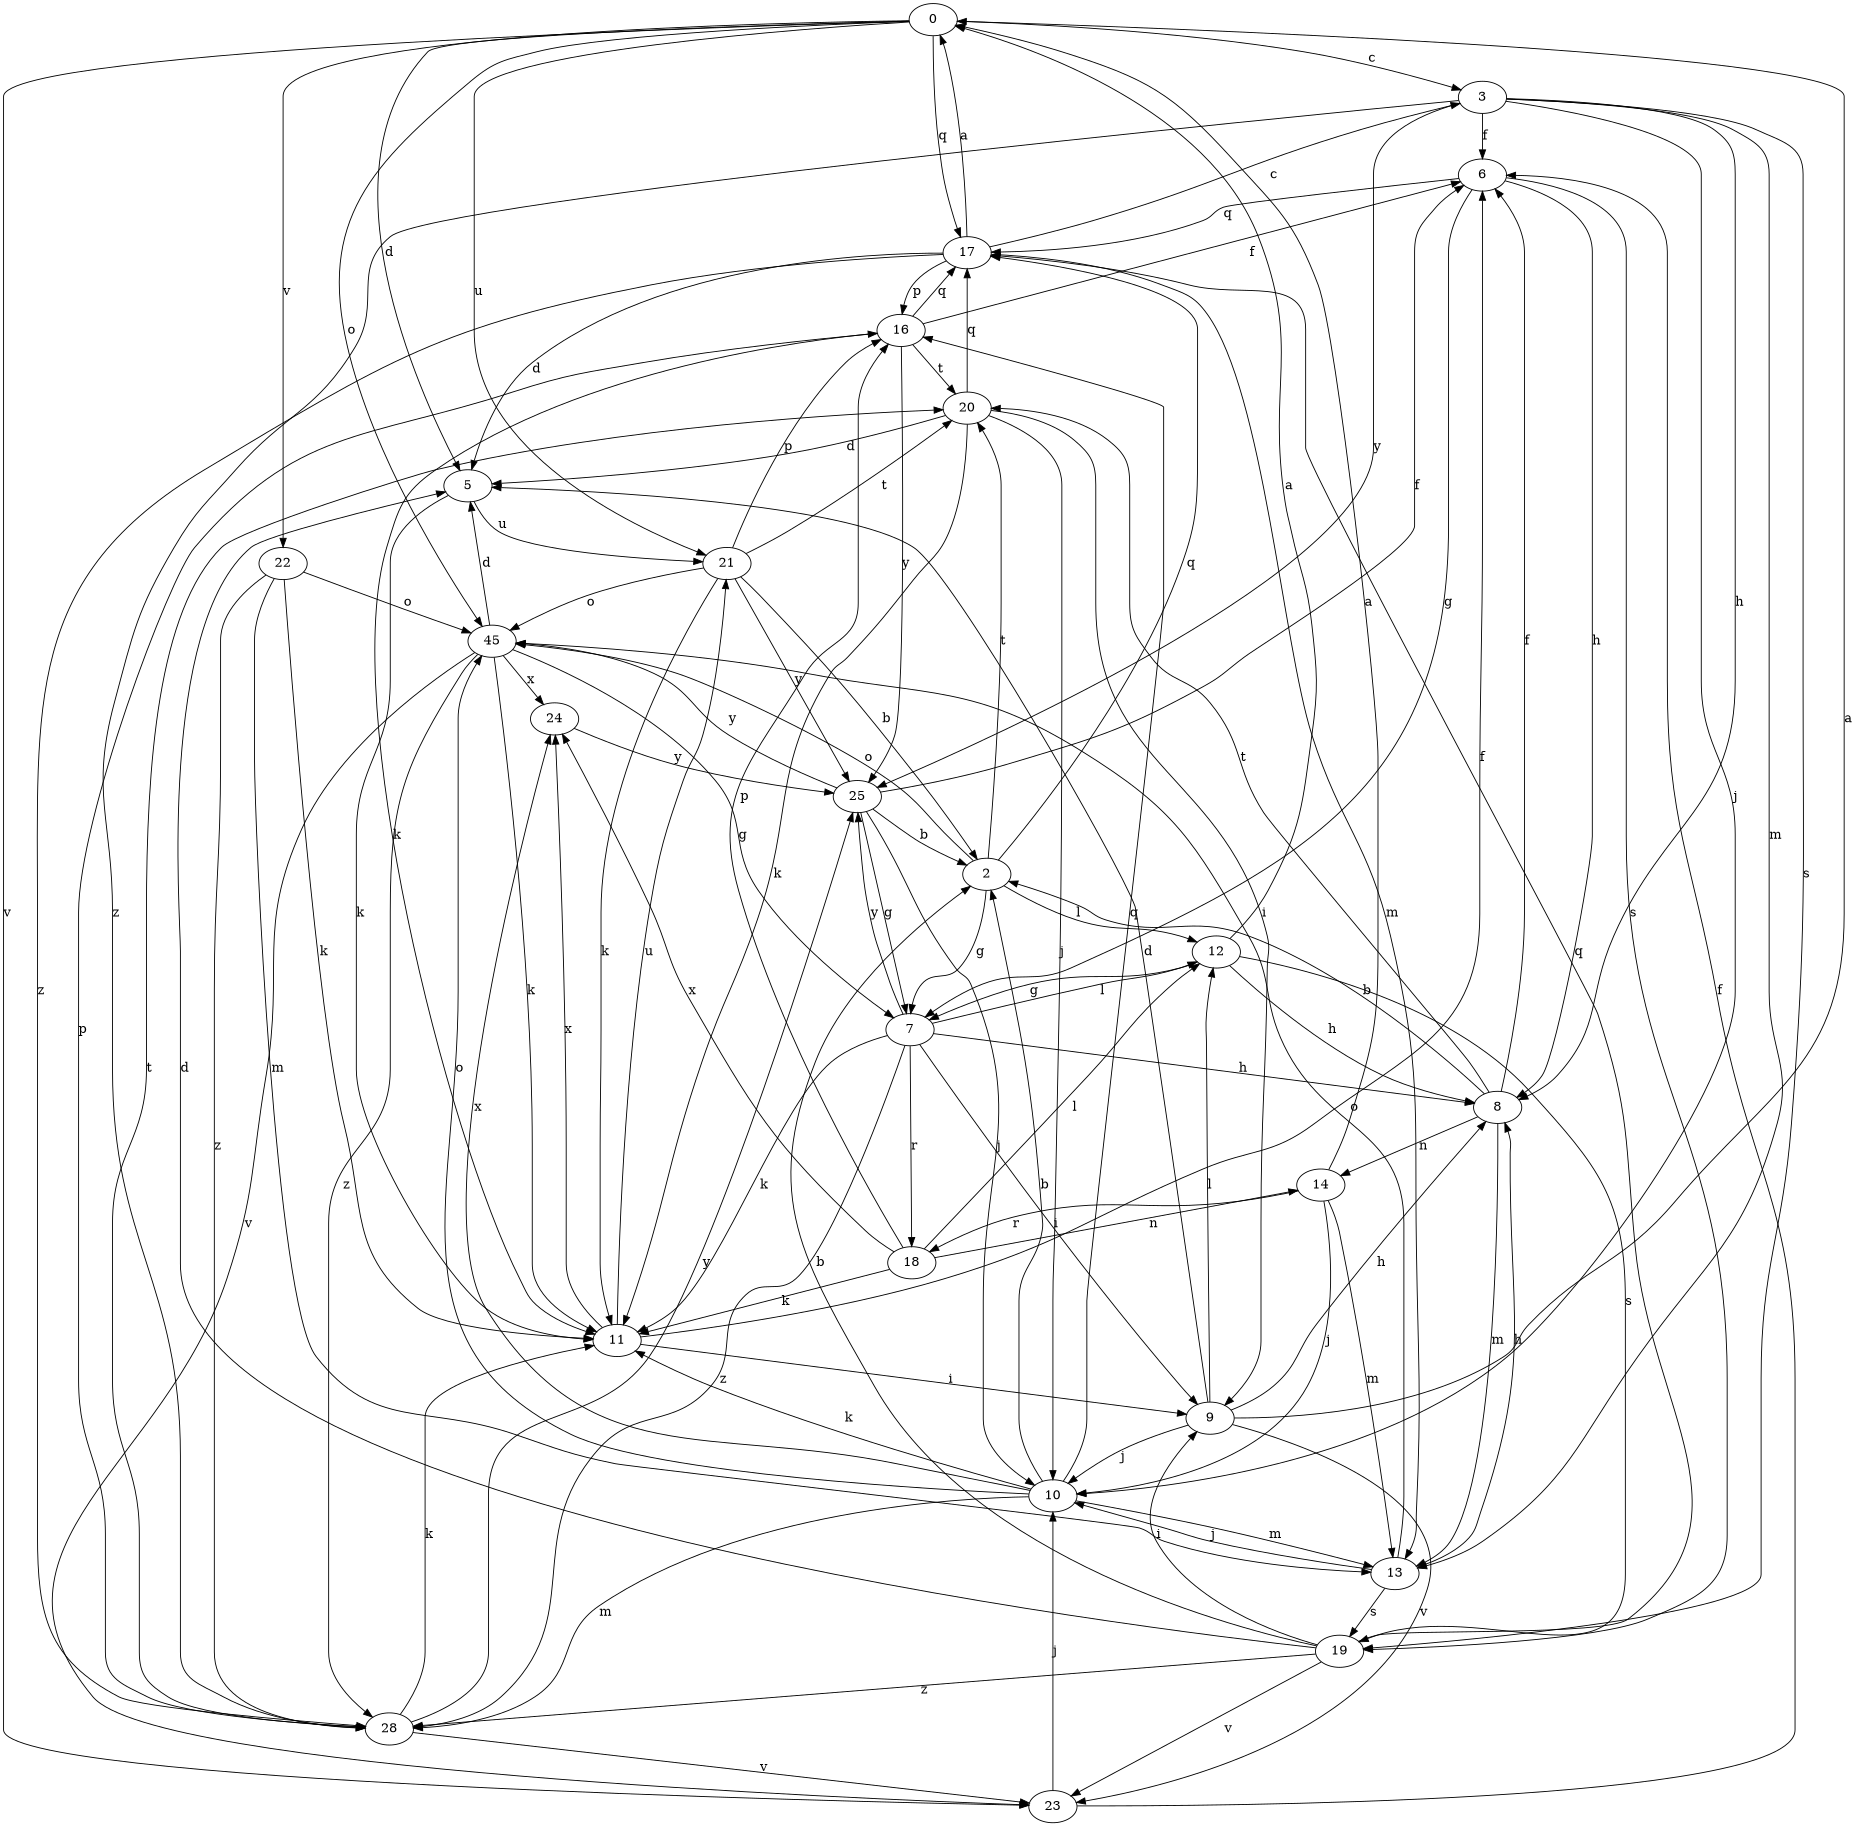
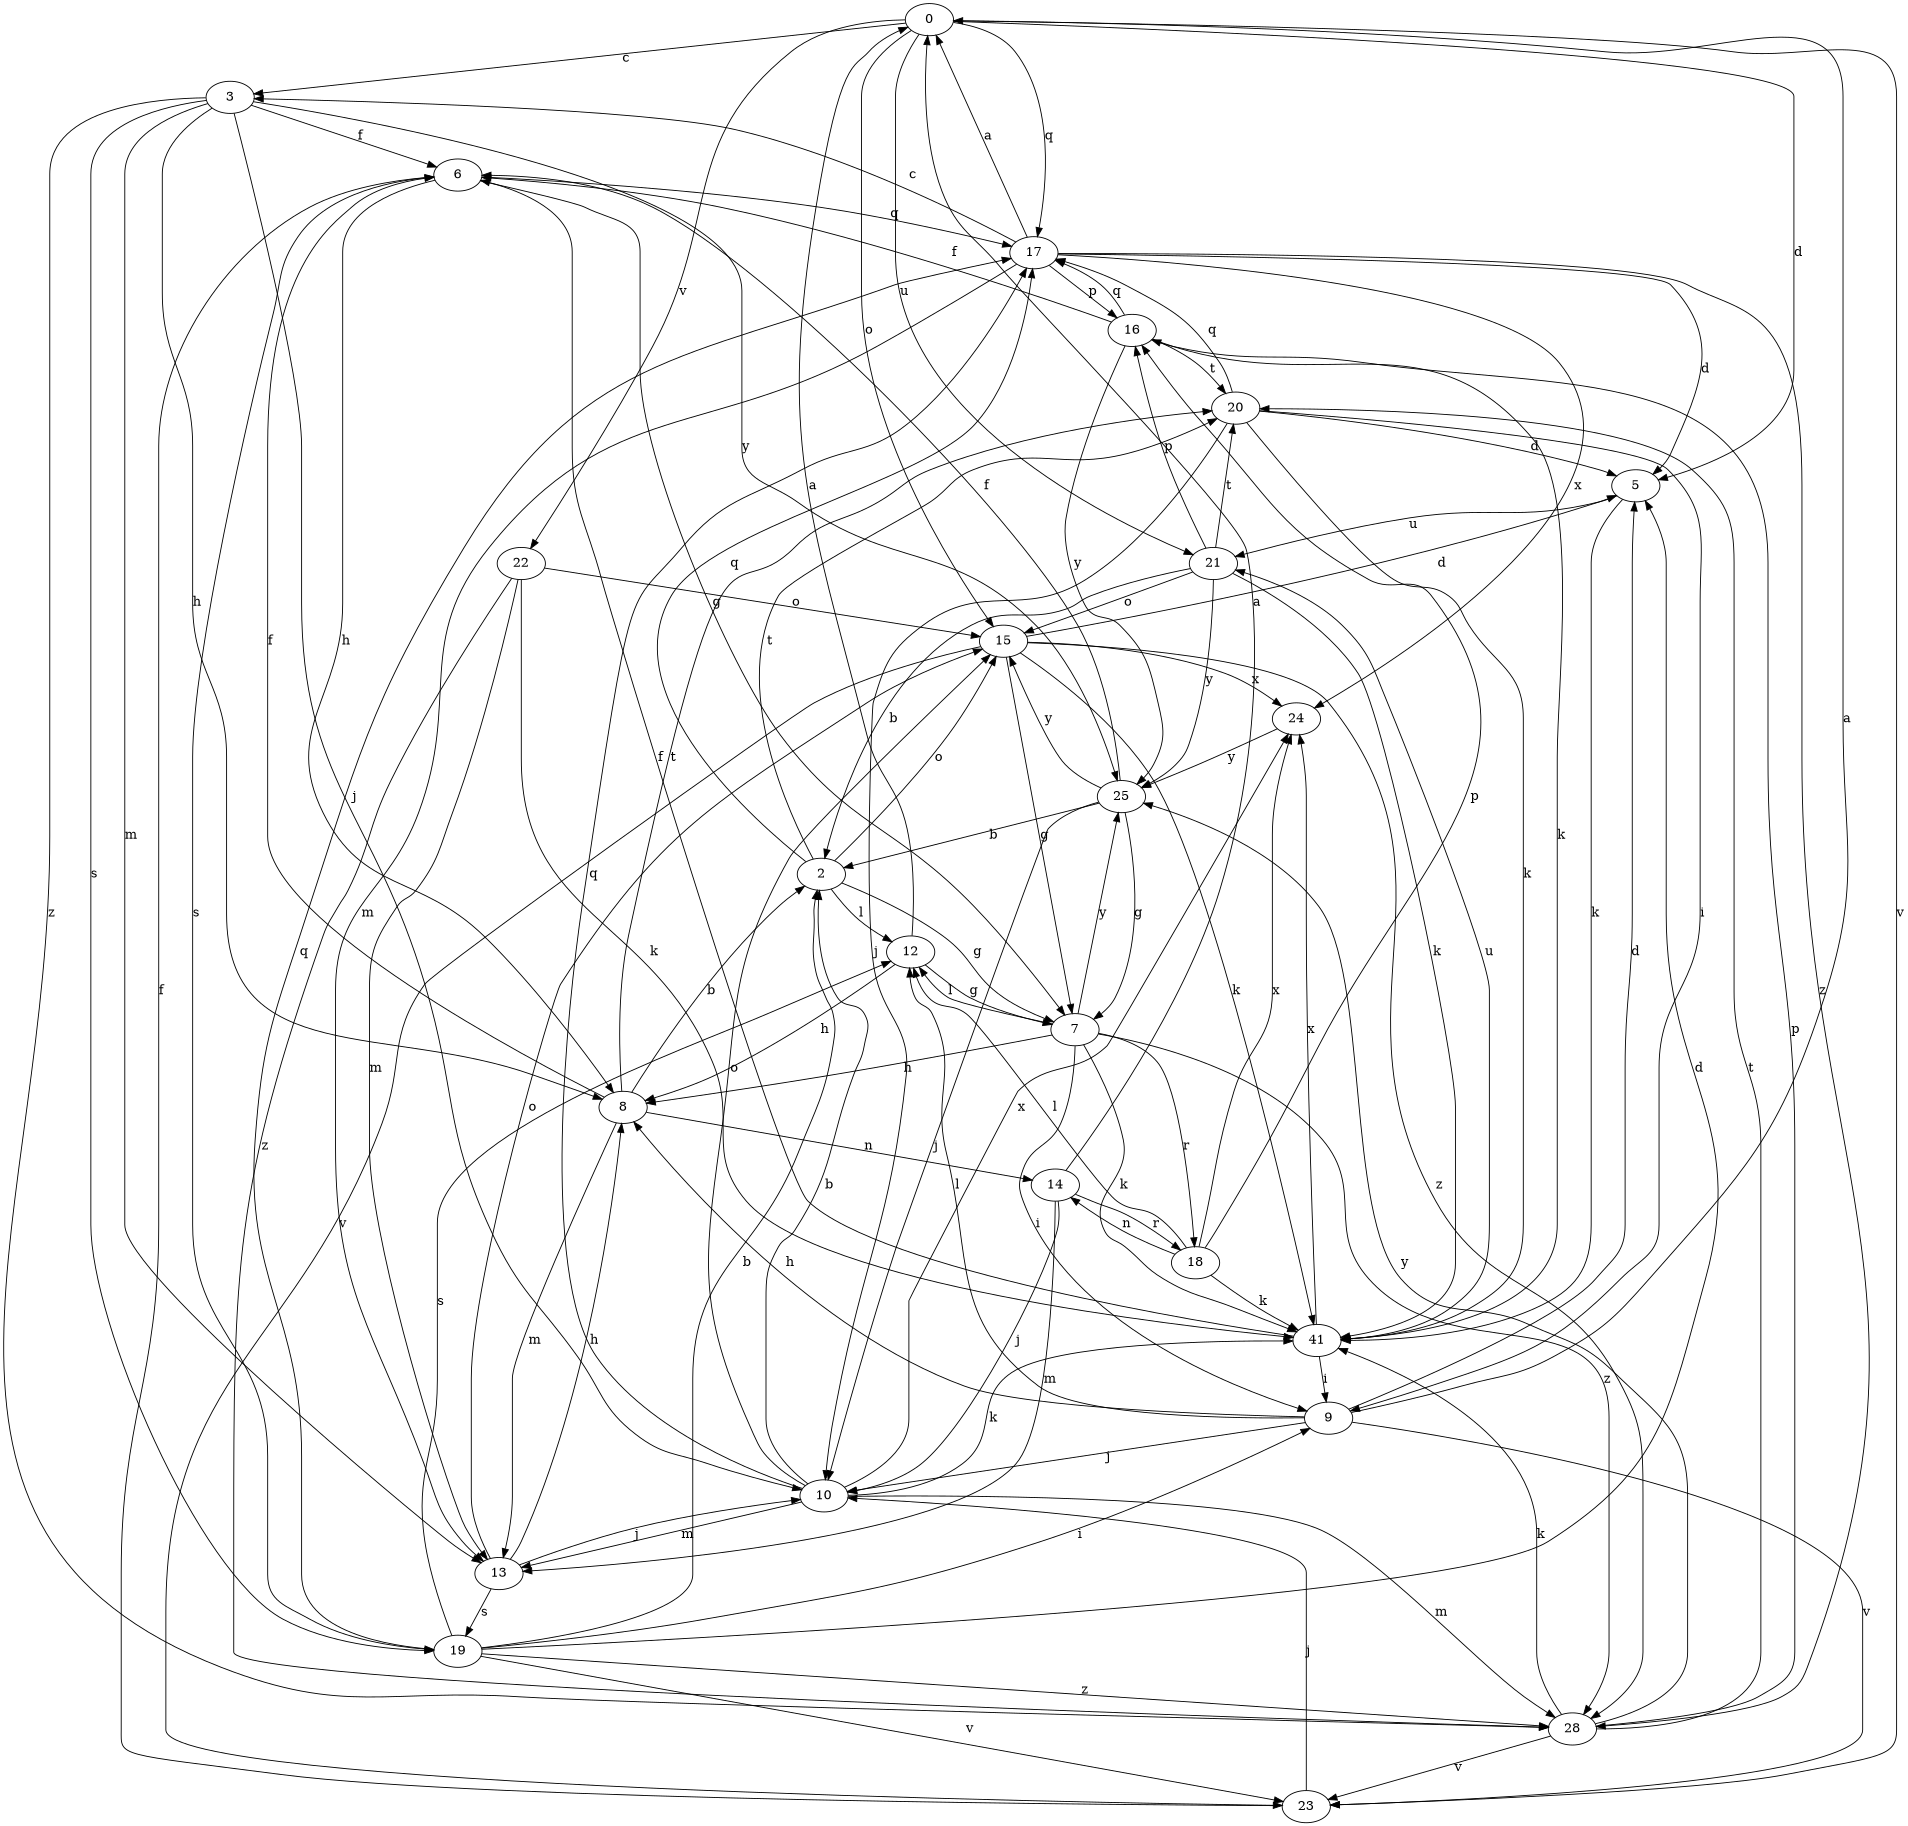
  strict digraph {
    0
    3
    5
-   15 [label=45]
+   15
    17
    21
    22
    23
    6
    8
    10
    13
    19
    25
    28
-   11
+   11 [label=41]
    7
    24
    16
    2
    20
    12
    9
    18
    14
    0 -> 3 [label=c]
    0 -> 5 [label=d]
    0 -> 15 [label=o]
    0 -> 17 [label=q]
    0 -> 21 [label=u]
    0 -> 22 [label=v]
    0 -> 23 [label=v]
    3 -> 6 [label=f]
    3 -> 8 [label=h]
    3 -> 10 [label=j]
    3 -> 13 [label=m]
    3 -> 19 [label=s]
    3 -> 25 [label=y]
    3 -> 28 [label=z]
    5 -> 21 [label=u]
    5 -> 11 [label=k]
    15 -> 5 [label=d]
    15 -> 23 [label=v]
    15 -> 28 [label=z]
    15 -> 11 [label=k]
    15 -> 7 [label=g]
    15 -> 24 [label=x]
    17 -> 0 [label=a]
    17 -> 3 [label=c]
    17 -> 5 [label=d]
    17 -> 13 [label=m]
    17 -> 28 [label=z]
+   17 -> 24 [label=x]
    17 -> 16 [label=p]
    21 -> 15 [label=o]
    21 -> 25 [label=y]
    21 -> 11 [label=k]
    21 -> 16 [label=p]
    21 -> 2 [label=b]
    21 -> 20 [label=t]
    22 -> 15 [label=o]
    22 -> 13 [label=m]
    22 -> 28 [label=z]
    22 -> 11 [label=k]
    23 -> 6 [label=f]
    23 -> 10 [label=j]
    6 -> 17 [label=q]
    6 -> 8 [label=h]
    6 -> 19 [label=s]
    6 -> 7 [label=g]
    8 -> 6 [label=f]
    8 -> 13 [label=m]
    8 -> 2 [label=b]
    8 -> 20 [label=t]
    8 -> 14 [label=n]
    10 -> 15 [label=o]
-   10 -> 16 [label=q]
+   10 -> 17 [label=q]
    10 -> 13 [label=m]
    10 -> 28 [label=m]
    10 -> 11 [label=k]
    10 -> 24 [label=x]
    10 -> 2 [label=b]
    13 -> 15 [label=o]
    13 -> 8 [label=h]
    13 -> 10 [label=j]
    13 -> 19 [label=s]
    19 -> 5 [label=d]
    19 -> 17 [label=q]
    19 -> 23 [label=v]
    19 -> 28 [label=z]
    19 -> 2 [label=b]
    19 -> 9 [label=i]
    25 -> 15 [label=y]
    25 -> 6 [label=f]
    25 -> 10 [label=j]
    25 -> 7 [label=g]
    25 -> 2 [label=b]
    28 -> 23 [label=v]
    28 -> 25 [label=y]
    28 -> 11 [label=k]
    28 -> 16 [label=p]
    28 -> 20 [label=t]
    11 -> 21 [label=u]
    11 -> 6 [label=f]
    11 -> 24 [label=x]
    11 -> 9 [label=i]
    7 -> 8 [label=h]
    7 -> 25 [label=y]
    7 -> 28 [label=z]
    7 -> 11 [label=k]
    7 -> 12 [label=l]
    7 -> 9 [label=i]
    7 -> 18 [label=r]
    24 -> 25 [label=y]
    16 -> 17 [label=q]
    16 -> 6 [label=f]
    16 -> 25 [label=y]
    16 -> 11 [label=k]
    16 -> 20 [label=t]
    2 -> 15 [label=o]
    2 -> 17 [label=q]
    2 -> 7 [label=g]
    2 -> 20 [label=t]
    2 -> 12 [label=l]
    20 -> 5 [label=d]
    20 -> 17 [label=q]
    20 -> 10 [label=j]
    20 -> 11 [label=k]
    20 -> 9 [label=i]
    12 -> 0 [label=a]
    12 -> 8 [label=h]
-   12 -> 19 [label=s]
+   19 -> 12 [label=s]
    12 -> 7 [label=g]
    9 -> 0 [label=a]
    9 -> 5 [label=d]
    9 -> 23 [label=v]
    9 -> 8 [label=h]
    9 -> 10 [label=j]
    9 -> 12 [label=l]
    18 -> 11 [label=k]
    18 -> 24 [label=x]
    18 -> 16 [label=p]
    18 -> 12 [label=l]
    18 -> 14 [label=n]
    14 -> 0 [label=a]
    14 -> 10 [label=j]
    14 -> 13 [label=m]
    14 -> 18 [label=r]
  }
